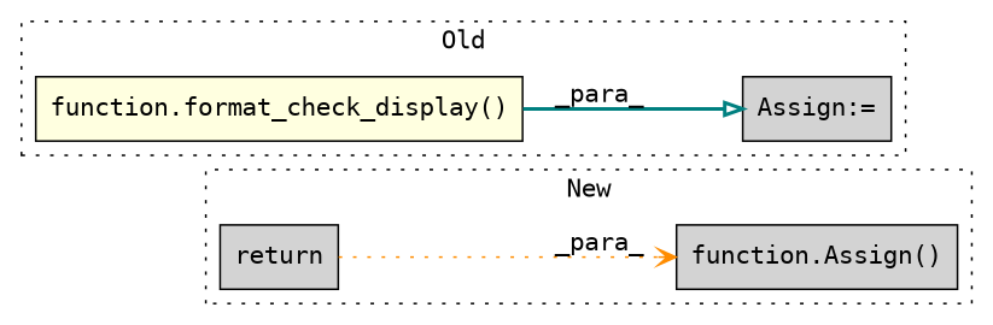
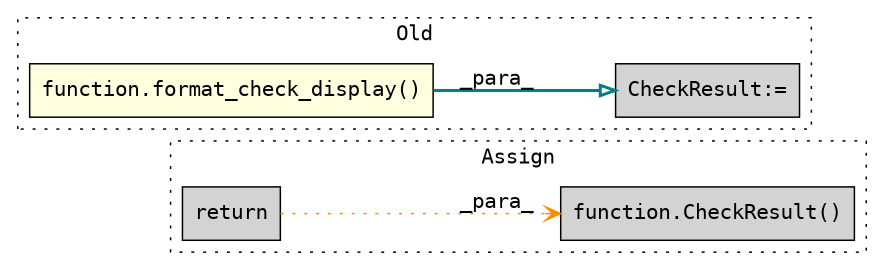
  digraph {
    fontname="DejaVu Sans Mono"
    rankdir=LR
    node [a=75 fillcolor=lightgrey fontname="DejaVu Sans Mono" shape=box style=filled]
    edge [fontname="DejaVu Sans Mono"]
    n1 [a=93 l=7 label=return s=1832]
-   n2 [l="12,67" label="function.Assign()" s="1839,1859"]
+   n2 [l="12,67" label="function.CheckResult()" s="1839,1859"]
    n3 [fillcolor=lightyellow l="21,1" label="function.format_check_display()" s="1876,1939"]
-   n4 [a=68 l=3 label="Assign:=" s=1873]
+   n4 [a=68 l=3 label="CheckResult:=" s=1873]
    subgraph cluster_1 {
-     label=New
+     label=Assign
      style=dotted
      n1
      n2
    }
    subgraph cluster_2 {
      label=Old
      style=dotted
      n3
      n4
    }
    n1 -> n2 [arrowhead=vee color=darkorange label=_para_ style=dotted]
    n3 -> n4 [arrowhead=onormal color=teal label=_para_ style=bold]
  }
